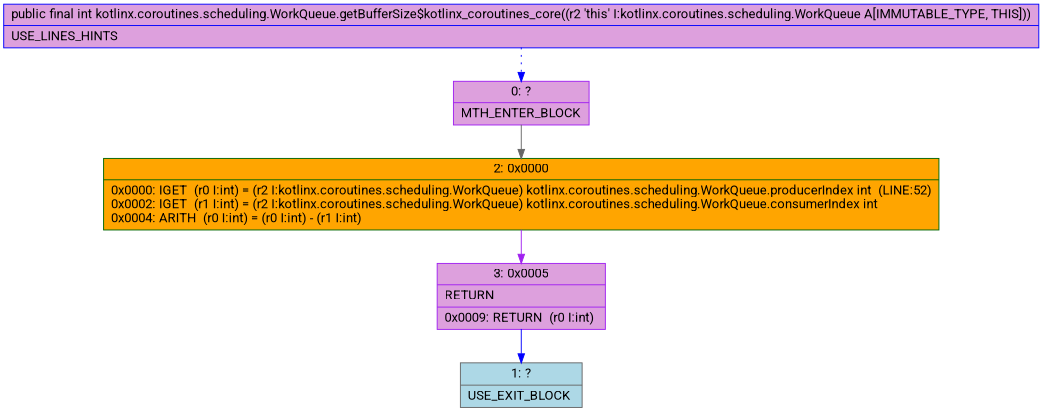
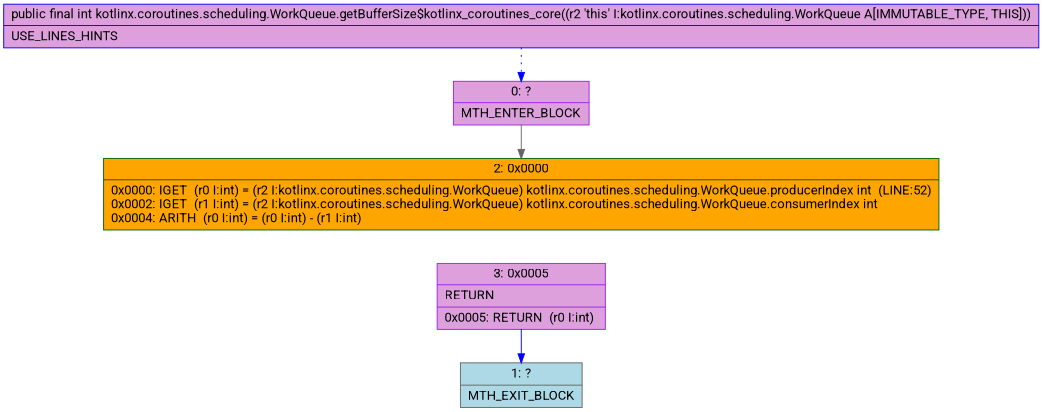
  digraph {
    fontname=Roboto
    node [color=purple fillcolor=plum fontname=Roboto shape=record style=filled]
    edge [color=blue fontname=Roboto style=solid]
    n1 [label="{0\:\ ?|MTH_ENTER_BLOCK\l}"]
    n2 [color=darkgreen fillcolor=orange label="{2\:\ 0x0000|0x0000: IGET  (r0 I:int) = (r2 I:kotlinx.coroutines.scheduling.WorkQueue) kotlinx.coroutines.scheduling.WorkQueue.producerIndex int  (LINE:52)\l0x0002: IGET  (r1 I:int) = (r2 I:kotlinx.coroutines.scheduling.WorkQueue) kotlinx.coroutines.scheduling.WorkQueue.consumerIndex int \l0x0004: ARITH  (r0 I:int) = (r0 I:int) \- (r1 I:int) \l}"]
-   n3 [label="{3\:\ 0x0005|RETURN\l|0x0009: RETURN  (r0 I:int) \l}"]
-   n4 [color=gray40 fillcolor=lightblue label="{1\:\ ?|USE_EXIT_BLOCK\l}"]
+   n3 [label="{3\:\ 0x0005|RETURN\l|0x0005: RETURN  (r0 I:int) \l}"]
+   n4 [color=gray40 fillcolor=lightblue label="{1\:\ ?|MTH_EXIT_BLOCK\l}"]
    n5 [color=blue label="{public final int kotlinx.coroutines.scheduling.WorkQueue.getBufferSize$kotlinx_coroutines_core((r2 'this' I:kotlinx.coroutines.scheduling.WorkQueue A[IMMUTABLE_TYPE, THIS]))  | USE_LINES_HINTS\l}"]
    n1 -> n2 [color=gray40]
-   n2 -> n3 [color=purple]
    n3 -> n4
    n5 -> n1 [style=dotted]
  }
